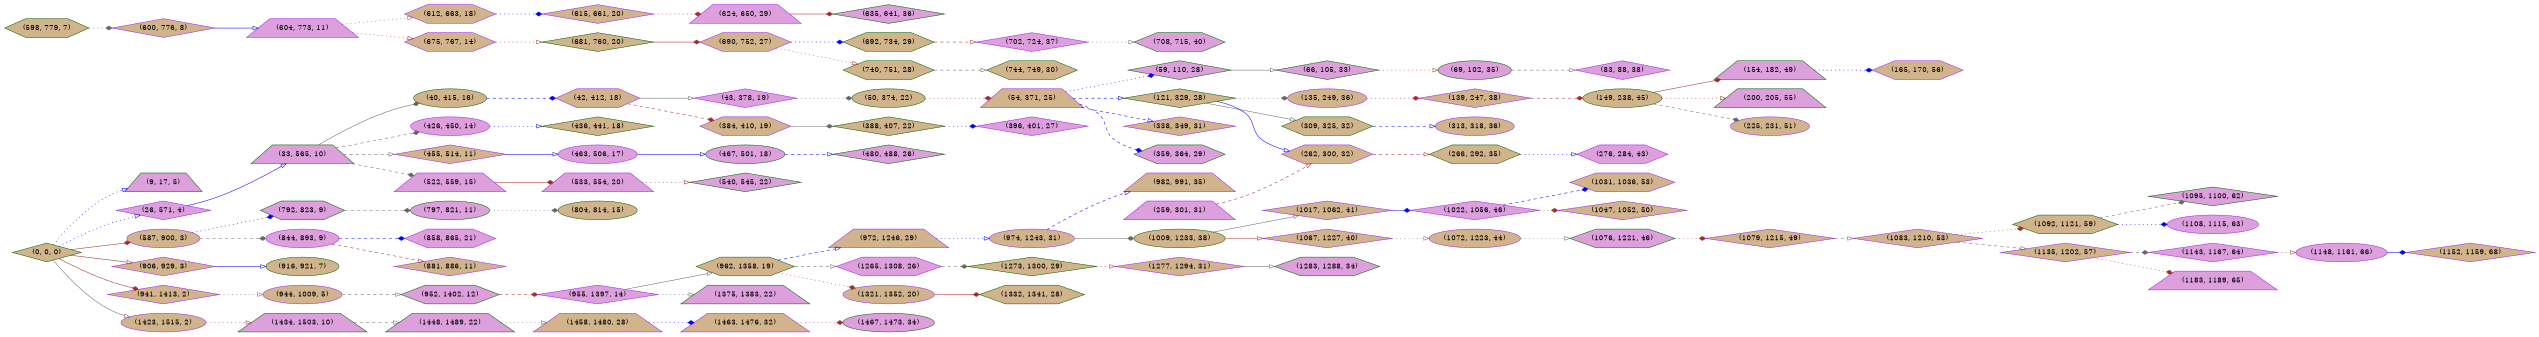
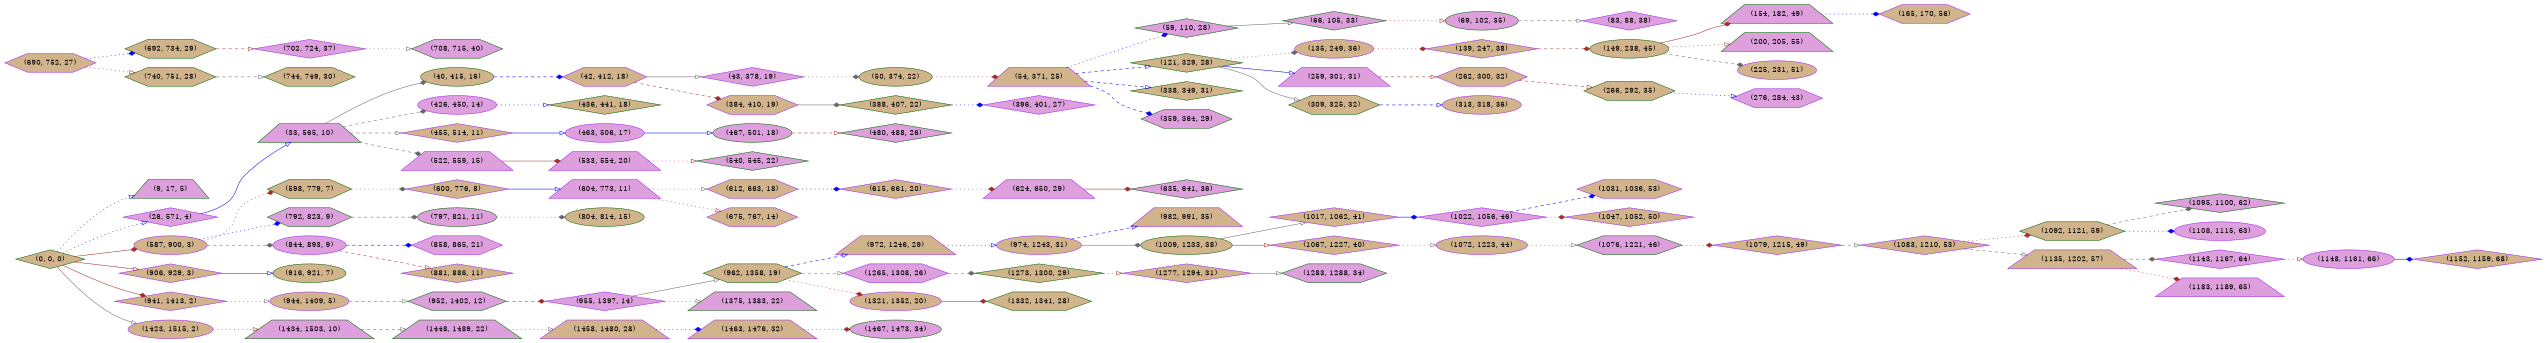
  digraph {
    rankdir=LR
    node [color=purple fillcolor=tan shape=diamond style=filled]
    edge [arrowhead=onormal color=gray40 style=dotted]
    "(0, 0, 0)" [color=darkgreen]
    "(9, 17, 5)" [color=darkgreen fillcolor=plum shape=trapezium]
    "(26, 571, 4)" [fillcolor=plum]
    "(587, 900, 3)" [shape=ellipse]
    "(906, 929, 3)"
    "(941, 1413, 2)"
    "(1423, 1515, 2)" [shape=ellipse]
    "(33, 565, 10)" [color=darkgreen fillcolor=plum shape=trapezium]
    "(598, 779, 7)" [color=darkgreen shape=hexagon]
    "(792, 823, 9)" [color=darkgreen fillcolor=plum shape=hexagon]
    "(844, 893, 9)" [fillcolor=plum shape=ellipse]
    "(916, 921, 7)" [color=darkgreen shape=ellipse]
-   "(944, 1409, 5)" [shape=ellipse label="(944, 1009, 5)"]
+   "(944, 1409, 5)" [shape=ellipse]
    "(1434, 1503, 10)" [color=darkgreen fillcolor=plum shape=trapezium]
    "(40, 415, 16)" [color=darkgreen shape=ellipse]
    "(426, 450, 14)" [fillcolor=plum shape=ellipse]
    "(455, 514, 11)"
    "(522, 559, 15)" [fillcolor=plum shape=trapezium]
    "(42, 412, 18)" [shape=hexagon]
    "(436, 441, 18)" [color=darkgreen]
    "(463, 506, 17)" [fillcolor=plum shape=ellipse]
    "(533, 554, 20)" [fillcolor=plum shape=trapezium]
    "(43, 378, 19)" [fillcolor=plum]
    "(384, 410, 19)" [shape=hexagon]
    "(50, 374, 22)" [color=darkgreen shape=ellipse]
    "(388, 407, 22)" [color=darkgreen]
    "(54, 371, 25)" [shape=trapezium]
    "(59, 110, 28)" [color=darkgreen fillcolor=plum]
    "(121, 329, 28)" [color=darkgreen]
-   "(338, 349, 31)"
+   "(338, 349, 31)" [color=darkgreen]
    "(359, 364, 29)" [color=darkgreen fillcolor=plum shape=hexagon]
    "(66, 105, 33)" [color=darkgreen fillcolor=plum]
    "(135, 249, 36)" [shape=ellipse]
    "(259, 301, 31)" [fillcolor=plum shape=trapezium]
    "(309, 325, 32)" [color=darkgreen shape=hexagon]
    "(69, 102, 35)" [color=darkgreen fillcolor=plum shape=ellipse]
    "(83, 88, 38)" [fillcolor=plum]
    "(139, 247, 38)"
    "(262, 300, 32)" [shape=hexagon]
    "(313, 318, 36)" [shape=ellipse]
    "(149, 238, 45)" [color=darkgreen shape=ellipse]
    "(154, 182, 49)" [color=darkgreen fillcolor=plum shape=trapezium]
    "(200, 205, 55)" [color=darkgreen fillcolor=plum shape=trapezium]
    "(225, 231, 51)" [shape=ellipse]
    "(165, 170, 56)" [shape=hexagon]
    "(266, 292, 35)" [color=darkgreen shape=hexagon]
    "(276, 284, 43)" [fillcolor=plum shape=hexagon]
    "(396, 401, 27)" [fillcolor=plum]
    "(467, 501, 18)" [color=darkgreen fillcolor=plum shape=ellipse]
    "(480, 488, 26)" [color=darkgreen fillcolor=plum]
    "(540, 545, 22)" [color=darkgreen fillcolor=plum]
    "(600, 776, 8)"
    "(797, 821, 11)" [color=darkgreen fillcolor=plum shape=ellipse]
    "(858, 865, 21)" [fillcolor=plum shape=hexagon]
    "(881, 886, 11)"
    "(604, 773, 11)" [fillcolor=plum shape=trapezium]
    "(612, 663, 18)" [shape=hexagon]
    "(675, 767, 14)" [shape=hexagon]
    "(615, 661, 20)"
-   "(681, 760, 20)" [color=darkgreen]
    "(624, 650, 29)" [fillcolor=plum shape=trapezium]
    "(635, 641, 36)" [color=darkgreen fillcolor=plum]
    "(690, 752, 27)" [shape=hexagon]
    "(692, 734, 29)" [color=darkgreen shape=hexagon]
    "(740, 751, 28)" [color=darkgreen shape=hexagon]
    "(702, 724, 37)" [fillcolor=plum]
    "(744, 749, 30)" [color=darkgreen shape=hexagon]
    "(708, 715, 40)" [color=darkgreen fillcolor=plum shape=hexagon]
    "(804, 814, 15)" [color=darkgreen shape=ellipse]
    "(952, 1402, 12)" [color=darkgreen fillcolor=plum shape=hexagon]
    "(955, 1397, 14)" [fillcolor=plum]
    "(962, 1358, 19)" [color=darkgreen shape=hexagon]
    "(1375, 1383, 22)" [color=darkgreen fillcolor=plum shape=trapezium]
    "(972, 1246, 29)" [shape=trapezium]
    "(1265, 1308, 26)" [fillcolor=plum shape=hexagon]
    "(1321, 1352, 20)" [shape=ellipse]
    "(974, 1243, 31)" [shape=ellipse]
    "(1273, 1300, 29)" [color=darkgreen]
    "(1332, 1341, 28)" [color=darkgreen shape=hexagon]
    "(982, 991, 35)" [shape=trapezium]
    "(1009, 1233, 38)" [color=darkgreen shape=ellipse]
    "(1017, 1062, 41)"
    "(1067, 1227, 40)"
    "(1022, 1056, 46)" [fillcolor=plum]
    "(1072, 1223, 44)" [shape=ellipse]
    "(1031, 1036, 53)" [shape=hexagon]
    "(1047, 1052, 50)"
    "(1076, 1221, 46)" [color=darkgreen fillcolor=plum shape=hexagon]
    "(1079, 1215, 49)"
    "(1083, 1210, 53)"
    "(1092, 1121, 59)" [color=darkgreen shape=hexagon]
-   "(1135, 1202, 57)"
+   "(1135, 1202, 57)" [shape=trapezium]
    "(1095, 1100, 62)" [color=darkgreen fillcolor=plum]
    "(1108, 1115, 63)" [fillcolor=plum shape=ellipse]
    "(1143, 1167, 64)" [fillcolor=plum]
    "(1183, 1189, 65)" [fillcolor=plum shape=trapezium]
    "(1148, 1161, 66)" [fillcolor=plum shape=ellipse]
    "(1152, 1159, 68)"
    "(1277, 1294, 31)"
    "(1283, 1288, 34)" [color=darkgreen fillcolor=plum shape=hexagon]
    "(1448, 1489, 22)" [color=darkgreen fillcolor=plum shape=trapezium]
    "(1458, 1480, 28)" [shape=trapezium]
    "(1463, 1476, 32)" [shape=trapezium]
    "(1467, 1473, 34)" [color=darkgreen fillcolor=plum shape=ellipse]
    "(0, 0, 0)" -> "(9, 17, 5)" [color=blue]
    "(0, 0, 0)" -> "(26, 571, 4)" [color=blue]
    "(0, 0, 0)" -> "(587, 900, 3)" [arrowhead=diamond color=brown style=solid]
    "(0, 0, 0)" -> "(906, 929, 3)" [color=brown style=solid]
    "(0, 0, 0)" -> "(941, 1413, 2)" [arrowhead=diamond color=brown style=solid]
    "(0, 0, 0)" -> "(1423, 1515, 2)" [style=solid]
    "(26, 571, 4)" -> "(33, 565, 10)" [color=blue style=solid]
+   "(587, 900, 3)" -> "(598, 779, 7)" [arrowhead=diamond color=brown]
    "(587, 900, 3)" -> "(792, 823, 9)" [arrowhead=diamond color=blue]
    "(587, 900, 3)" -> "(844, 893, 9)" [arrowhead=diamond style=dashed]
    "(906, 929, 3)" -> "(916, 921, 7)" [color=blue style=solid]
    "(941, 1413, 2)" -> "(944, 1409, 5)"
    "(1423, 1515, 2)" -> "(1434, 1503, 10)" [color=brown]
    "(33, 565, 10)" -> "(40, 415, 16)" [arrowhead=diamond style=solid]
    "(33, 565, 10)" -> "(426, 450, 14)" [arrowhead=diamond style=dashed]
    "(33, 565, 10)" -> "(455, 514, 11)" [style=dashed]
    "(33, 565, 10)" -> "(522, 559, 15)" [arrowhead=diamond style=dashed]
    "(598, 779, 7)" -> "(600, 776, 8)" [arrowhead=diamond]
    "(792, 823, 9)" -> "(797, 821, 11)" [arrowhead=diamond style=dashed]
    "(844, 893, 9)" -> "(858, 865, 21)" [arrowhead=diamond color=blue style=dashed]
    "(844, 893, 9)" -> "(881, 886, 11)" [color=brown style=dashed]
    "(944, 1409, 5)" -> "(952, 1402, 12)" [style=dashed]
    "(1434, 1503, 10)" -> "(1448, 1489, 22)" [style=dashed]
    "(40, 415, 16)" -> "(42, 412, 18)" [arrowhead=diamond color=blue style=dashed]
    "(426, 450, 14)" -> "(436, 441, 18)" [color=blue]
    "(455, 514, 11)" -> "(463, 506, 17)" [color=blue style=solid]
    "(522, 559, 15)" -> "(533, 554, 20)" [arrowhead=diamond color=brown style=solid]
    "(42, 412, 18)" -> "(43, 378, 19)" [style=solid]
    "(42, 412, 18)" -> "(384, 410, 19)" [arrowhead=diamond color=brown style=dashed]
    "(463, 506, 17)" -> "(467, 501, 18)" [color=blue style=solid]
    "(533, 554, 20)" -> "(540, 545, 22)" [color=brown]
    "(43, 378, 19)" -> "(50, 374, 22)" [arrowhead=diamond]
    "(384, 410, 19)" -> "(388, 407, 22)" [arrowhead=diamond style=solid]
    "(50, 374, 22)" -> "(54, 371, 25)" [arrowhead=diamond color=brown]
    "(388, 407, 22)" -> "(396, 401, 27)" [arrowhead=diamond color=blue]
    "(54, 371, 25)" -> "(59, 110, 28)" [arrowhead=diamond color=blue]
    "(54, 371, 25)" -> "(121, 329, 28)" [color=blue style=dashed]
    "(54, 371, 25)" -> "(338, 349, 31)" [color=blue style=dashed]
    "(54, 371, 25)" -> "(359, 364, 29)" [arrowhead=diamond color=blue style=dashed]
    "(59, 110, 28)" -> "(66, 105, 33)" [style=solid]
    "(121, 329, 28)" -> "(135, 249, 36)" [arrowhead=diamond]
-   "(121, 329, 28)" -> "(262, 300, 32)" [color=blue style=solid]
+   "(121, 329, 28)" -> "(259, 301, 31)" [color=blue style=solid]
    "(121, 329, 28)" -> "(309, 325, 32)" [style=solid]
    "(66, 105, 33)" -> "(69, 102, 35)" [color=brown]
    "(135, 249, 36)" -> "(139, 247, 38)" [arrowhead=diamond color=brown]
    "(259, 301, 31)" -> "(262, 300, 32)" [color=brown style=dashed]
    "(309, 325, 32)" -> "(313, 318, 36)" [color=blue style=dashed]
    "(69, 102, 35)" -> "(83, 88, 38)" [style=dashed]
    "(139, 247, 38)" -> "(149, 238, 45)" [arrowhead=diamond color=brown style=dashed]
    "(262, 300, 32)" -> "(266, 292, 35)" [color=brown style=dashed]
    "(149, 238, 45)" -> "(154, 182, 49)" [arrowhead=diamond color=brown style=solid]
    "(149, 238, 45)" -> "(200, 205, 55)" [color=brown]
    "(149, 238, 45)" -> "(225, 231, 51)" [arrowhead=diamond style=dashed]
    "(154, 182, 49)" -> "(165, 170, 56)" [arrowhead=diamond color=blue]
    "(266, 292, 35)" -> "(276, 284, 43)" [color=blue]
-   "(467, 501, 18)" -> "(480, 488, 26)" [color=blue style=dashed]
+   "(467, 501, 18)" -> "(480, 488, 26)" [color=brown style=dashed]
    "(600, 776, 8)" -> "(604, 773, 11)" [color=blue style=solid]
    "(797, 821, 11)" -> "(804, 814, 15)" [arrowhead=diamond]
    "(604, 773, 11)" -> "(612, 663, 18)"
    "(604, 773, 11)" -> "(675, 767, 14)" [color=brown]
    "(612, 663, 18)" -> "(615, 661, 20)" [arrowhead=diamond color=blue]
-   "(675, 767, 14)" -> "(681, 760, 20)" [color=brown]
    "(615, 661, 20)" -> "(624, 650, 29)" [arrowhead=diamond color=brown]
-   "(681, 760, 20)" -> "(690, 752, 27)" [arrowhead=diamond color=brown style=solid]
    "(624, 650, 29)" -> "(635, 641, 36)" [arrowhead=diamond color=brown style=solid]
    "(690, 752, 27)" -> "(692, 734, 29)" [arrowhead=diamond color=blue]
    "(690, 752, 27)" -> "(740, 751, 28)" [color=brown]
    "(692, 734, 29)" -> "(702, 724, 37)" [color=brown style=dashed]
    "(740, 751, 28)" -> "(744, 749, 30)" [style=dashed]
    "(702, 724, 37)" -> "(708, 715, 40)"
    "(952, 1402, 12)" -> "(955, 1397, 14)" [arrowhead=diamond color=brown style=dashed]
    "(955, 1397, 14)" -> "(962, 1358, 19)" [style=solid]
    "(955, 1397, 14)" -> "(1375, 1383, 22)"
    "(962, 1358, 19)" -> "(972, 1246, 29)" [color=blue style=dashed]
    "(962, 1358, 19)" -> "(1265, 1308, 26)" [style=dashed]
    "(962, 1358, 19)" -> "(1321, 1352, 20)" [arrowhead=diamond color=brown]
    "(972, 1246, 29)" -> "(974, 1243, 31)" [color=blue]
    "(1265, 1308, 26)" -> "(1273, 1300, 29)" [arrowhead=diamond style=dashed]
    "(1321, 1352, 20)" -> "(1332, 1341, 28)" [arrowhead=diamond color=brown style=solid]
    "(974, 1243, 31)" -> "(982, 991, 35)" [color=blue style=dashed]
    "(974, 1243, 31)" -> "(1009, 1233, 38)" [arrowhead=diamond style=solid]
    "(1273, 1300, 29)" -> "(1277, 1294, 31)" [color=brown]
    "(1009, 1233, 38)" -> "(1017, 1062, 41)" [style=solid]
    "(1009, 1233, 38)" -> "(1067, 1227, 40)" [color=brown style=solid]
    "(1017, 1062, 41)" -> "(1022, 1056, 46)" [arrowhead=diamond color=blue style=solid]
    "(1067, 1227, 40)" -> "(1072, 1223, 44)"
    "(1022, 1056, 46)" -> "(1031, 1036, 53)" [arrowhead=diamond color=blue style=dashed]
    "(1022, 1056, 46)" -> "(1047, 1052, 50)" [arrowhead=diamond color=brown]
    "(1072, 1223, 44)" -> "(1076, 1221, 46)"
    "(1076, 1221, 46)" -> "(1079, 1215, 49)" [arrowhead=diamond color=brown]
    "(1079, 1215, 49)" -> "(1083, 1210, 53)" [style=dashed]
    "(1083, 1210, 53)" -> "(1092, 1121, 59)" [arrowhead=diamond color=brown]
    "(1083, 1210, 53)" -> "(1135, 1202, 57)" [style=dashed]
    "(1092, 1121, 59)" -> "(1095, 1100, 62)" [arrowhead=diamond style=dashed]
    "(1092, 1121, 59)" -> "(1108, 1115, 63)" [arrowhead=diamond color=blue]
    "(1135, 1202, 57)" -> "(1143, 1167, 64)" [arrowhead=diamond style=dashed]
    "(1135, 1202, 57)" -> "(1183, 1189, 65)" [arrowhead=diamond color=brown]
    "(1143, 1167, 64)" -> "(1148, 1161, 66)" [color=brown]
    "(1148, 1161, 66)" -> "(1152, 1159, 68)" [arrowhead=diamond color=blue style=solid]
    "(1277, 1294, 31)" -> "(1283, 1288, 34)" [style=solid]
    "(1448, 1489, 22)" -> "(1458, 1480, 28)"
    "(1458, 1480, 28)" -> "(1463, 1476, 32)" [arrowhead=diamond color=blue]
    "(1463, 1476, 32)" -> "(1467, 1473, 34)" [arrowhead=diamond color=brown]
  }
